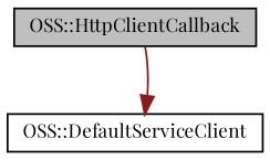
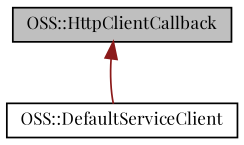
  digraph {
    fontname="Playfair Display"
    node [color=black fontname="Playfair Display" fontsize=10 shape=record style=filled]
    n1 [fillcolor=grey75 fontcolor=black height=0.2 label="OSS::HttpClientCallback" width=0.4]
    n2 [fillcolor=white height=0.2 label="OSS::DefaultServiceClient" width=0.4]
-   n2 -> n1 [color=firebrick4 dir=back fontname="Playfair Display" fontsize=10 labelfontname=Helvetica labelfontsize=10 style=solid]
+   n1 -> n2 [color=firebrick4 dir=back fontname="Playfair Display" fontsize=10 labelfontname=Helvetica labelfontsize=10 style=solid]
  }
